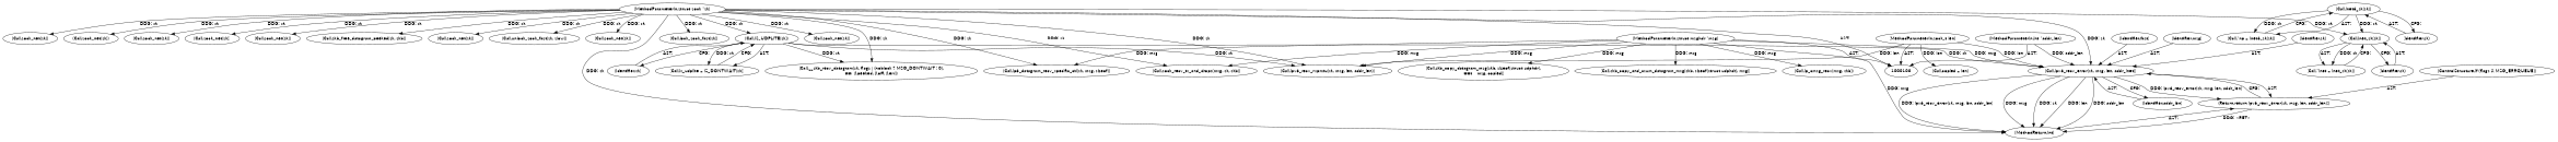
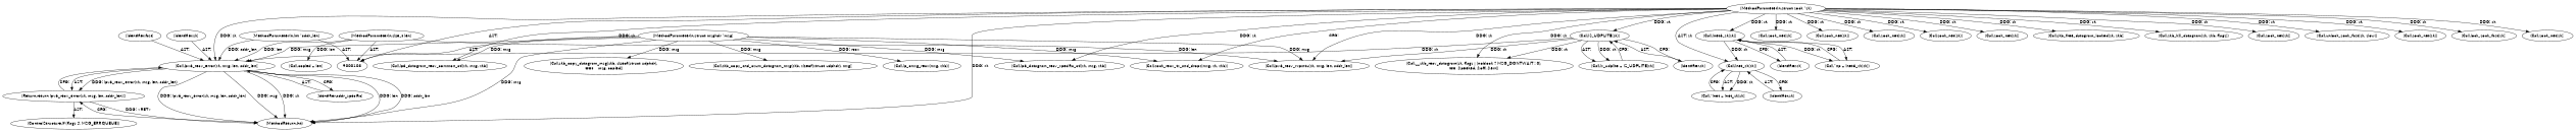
  digraph {
    fontname=Lato
    node [fontname=Lato]
    edge [fontname=Lato]
-   n1 [label="(Call,ipv6_recv_error(sk, msg, len, addr_inet))"]
+   n1 [label="(Call,ipv6_recv_error(sk, msg, len, addr_len))"]
    n2 [label="(Return,return ipv6_recv_error(sk, msg, len, addr_len);)"]
    n3 [label="(MethodReturn,int)"]
-   n4 [label="(Identifier,addr_len)"]
+   n4 [label="(Identifier,addr_specific)"]
    n5 [label="(ControlStructure,if (flags & MSG_ERRQUEUE))"]
    n6 [label="(Call,IS_UDPLITE(sk))"]
    n7 [label="(Call,ipv6_recv_rxpmtu(sk, msg, len, addr_len))"]
    n8 [label="(Call,__skb_recv_datagram(sk, flags | (noblock ? MSG_DONTWAIT : 0),\n\t\t\t\t  &peeked, &off, &err))"]
-   n9 [label="(Call,is_udplite = IS_DONTWAIT(sk))"]
+   n9 [label="(Call,is_udplite = IS_UDPLITE(sk))"]
    n10 [label="(Identifier,sk)"]
    n11 [label="(Call,inet_sk(sk))"]
    n12 [label="(Identifier,sk)"]
    n13 [label="(Call,*inet = inet_sk(sk))"]
    n14 [label="(Call,inet6_sk(sk))"]
    n15 [label="(Call,*np = inet6_sk(sk))"]
    n16 [label="(Identifier,sk)"]
    n17 [label="(MethodParameterIn,struct sock *sk)"]
    n18 [label="(Call,sock_net(sk))"]
    n19 [label="(Call,sock_net(sk))"]
    n20 [label="(Call,sock_net(sk))"]
    n21 [label="(Call,sock_net(sk))"]
    n22 [label="(Call,sock_net(sk))"]
-   n23 [label="(Call,skb_free_datagram_peeked(sk, skb))"]
+   n23 [label="(Call,skb_free_datagram_locked(sk, skb))"]
+   n24 [label="(Call,ip6_datagram_recv_common_ctl(sk, msg, skb))"]
+   n25 [label="(Call,skb_kill_datagram(sk, skb, flags))"]
    n26 [label="(Call,sock_net(sk))"]
    n27 [label="(Call,unlock_sock_fast(sk, slow))"]
    n28 [label="(Call,sock_net(sk))"]
-   n29 [label="(Call,ip6_datagram_recv_specific_ctl(sk, msg, sizeof))"]
+   n29 [label="(Call,ip6_datagram_recv_specific_ctl(sk, msg, skb))"]
    n30 [label="(Call,lock_sock_fast(sk))"]
    n31 [label="(Call,sock_recv_ts_and_drops(msg, sk, skb))"]
    n32 [label="(Call,sock_net(sk))"]
-   1000103
+   1000103 [label=9000103]
    n34 [label="(MethodParameterIn,struct msghdr *msg)"]
    n35 [label="(Call,skb_copy_datagram_msg(skb, sizeof(struct udphdr),\n \t\t\t\t\t    msg, copied))"]
    n36 [label="(Call,skb_copy_and_csum_datagram_msg(skb, sizeof(struct udphdr), msg))"]
    n37 [label="(Call,ip_cmsg_recv(msg, skb))"]
-   n38 [label="(MethodParameterIn,sock_t len)"]
+   n38 [label="(MethodParameterIn,size_t len)"]
    n39 [label="(Call,copied = len)"]
    n40 [label="(MethodParameterIn,int *addr_len)"]
    n41 [label="(Identifier,fast)"]
-   n42 [label="(Identifier,msg)"]
    n43 [label="(Identifier,sk)"]
    n1 -> n2 [label="AST: "]
    n1 -> n2 [label="DDG: ipv6_recv_error(sk, msg, len, addr_len)"]
    n1 -> n3 [label="DDG: ipv6_recv_error(sk, msg, len, addr_len)"]
    n1 -> n3 [label="DDG: msg"]
    n1 -> n3 [label="DDG: sk"]
    n1 -> n3 [label="DDG: len"]
    n1 -> n3 [label="DDG: addr_len"]
    n1 -> n4 [label="CFG: "]
    n2 -> n1 [label="CFG: "]
    n2 -> n3 [label="DDG: <RET>"]
-   n5 -> n2 [label="AST: "]
-   n3 -> n2 [label="AST: "]
+   n2 -> n5 [label="AST: "]
+   n3 -> n2 [label="CFG: "]
    n4 -> n1 [label="AST: "]
    n6 -> n1 [label="DDG: sk"]
    n6 -> n7 [label="DDG: sk"]
    n6 -> n8 [label="DDG: sk"]
    n6 -> n9 [label="AST: "]
    n6 -> n9 [label="DDG: sk"]
    n6 -> n10 [label="CFG: "]
    n9 -> n6 [label="CFG: "]
    n10 -> n6 [label="AST: "]
    n11 -> n12 [label="CFG: "]
    n11 -> n13 [label="AST: "]
    n11 -> n13 [label="DDG: sk"]
    n12 -> n11 [label="AST: "]
    n13 -> n11 [label="CFG: "]
    n14 -> n11 [label="DDG: sk"]
    n14 -> n15 [label="AST: "]
    n14 -> n15 [label="DDG: sk"]
    n14 -> n16 [label="CFG: "]
    n15 -> n14 [label="CFG: "]
    n16 -> n14 [label="AST: "]
    n17 -> n1 [label="DDG: sk"]
    n17 -> n3 [label="DDG: sk"]
    n17 -> n6 [label="DDG: sk"]
    n17 -> n7 [label="DDG: sk"]
    n17 -> n8 [label="DDG: sk"]
-   n17 -> n11 [label="DDG: sk"]
+   n17 -> n11 [label="AST: sk"]
+   n17 -> n14 [label="DDG: sk"]
    n17 -> n18 [label="DDG: sk"]
    n17 -> n19 [label="DDG: sk"]
    n17 -> n20 [label="DDG: sk"]
    n17 -> n21 [label="DDG: sk"]
    n17 -> n22 [label="DDG: sk"]
    n17 -> n23 [label="DDG: sk"]
+   n17 -> n24 [label="DDG: sk"]
+   n17 -> n25 [label="DDG: sk"]
    n17 -> n26 [label="DDG: sk"]
    n17 -> n27 [label="DDG: sk"]
    n17 -> n28 [label="DDG: sk"]
    n17 -> n29 [label="DDG: sk"]
    n17 -> n30 [label="DDG: sk"]
-   n17 -> n31 [label="DDG: sk"]
+   n17 -> n31 [label="CFG: "]
    n17 -> n32 [label="DDG: sk"]
    n17 -> 1000103 [label="AST: "]
    n34 -> n1 [label="DDG: msg"]
    n34 -> n3 [label="DDG: msg"]
    n34 -> n7 [label="DDG: msg"]
+   n34 -> n24 [label="DDG: msg"]
    n34 -> n29 [label="DDG: msg"]
    n34 -> n31 [label="DDG: msg"]
    n34 -> 1000103 [label="AST: "]
    n34 -> n35 [label="DDG: msg"]
    n34 -> n36 [label="DDG: msg"]
-   n34 -> n37 [label="DDG: msg"]
+   n34 -> n37 [label="DDG: recv"]
    n38 -> n1 [label="DDG: len"]
    n38 -> n7 [label="DDG: len"]
    n38 -> 1000103 [label="AST: "]
    n38 -> n39 [label="DDG: len"]
    n40 -> n1 [label="DDG: addr_len"]
    n40 -> 1000103 [label="AST: "]
    n41 -> n1 [label="AST: "]
-   n42 -> n1 [label="AST: "]
    n43 -> n1 [label="AST: "]
  }
